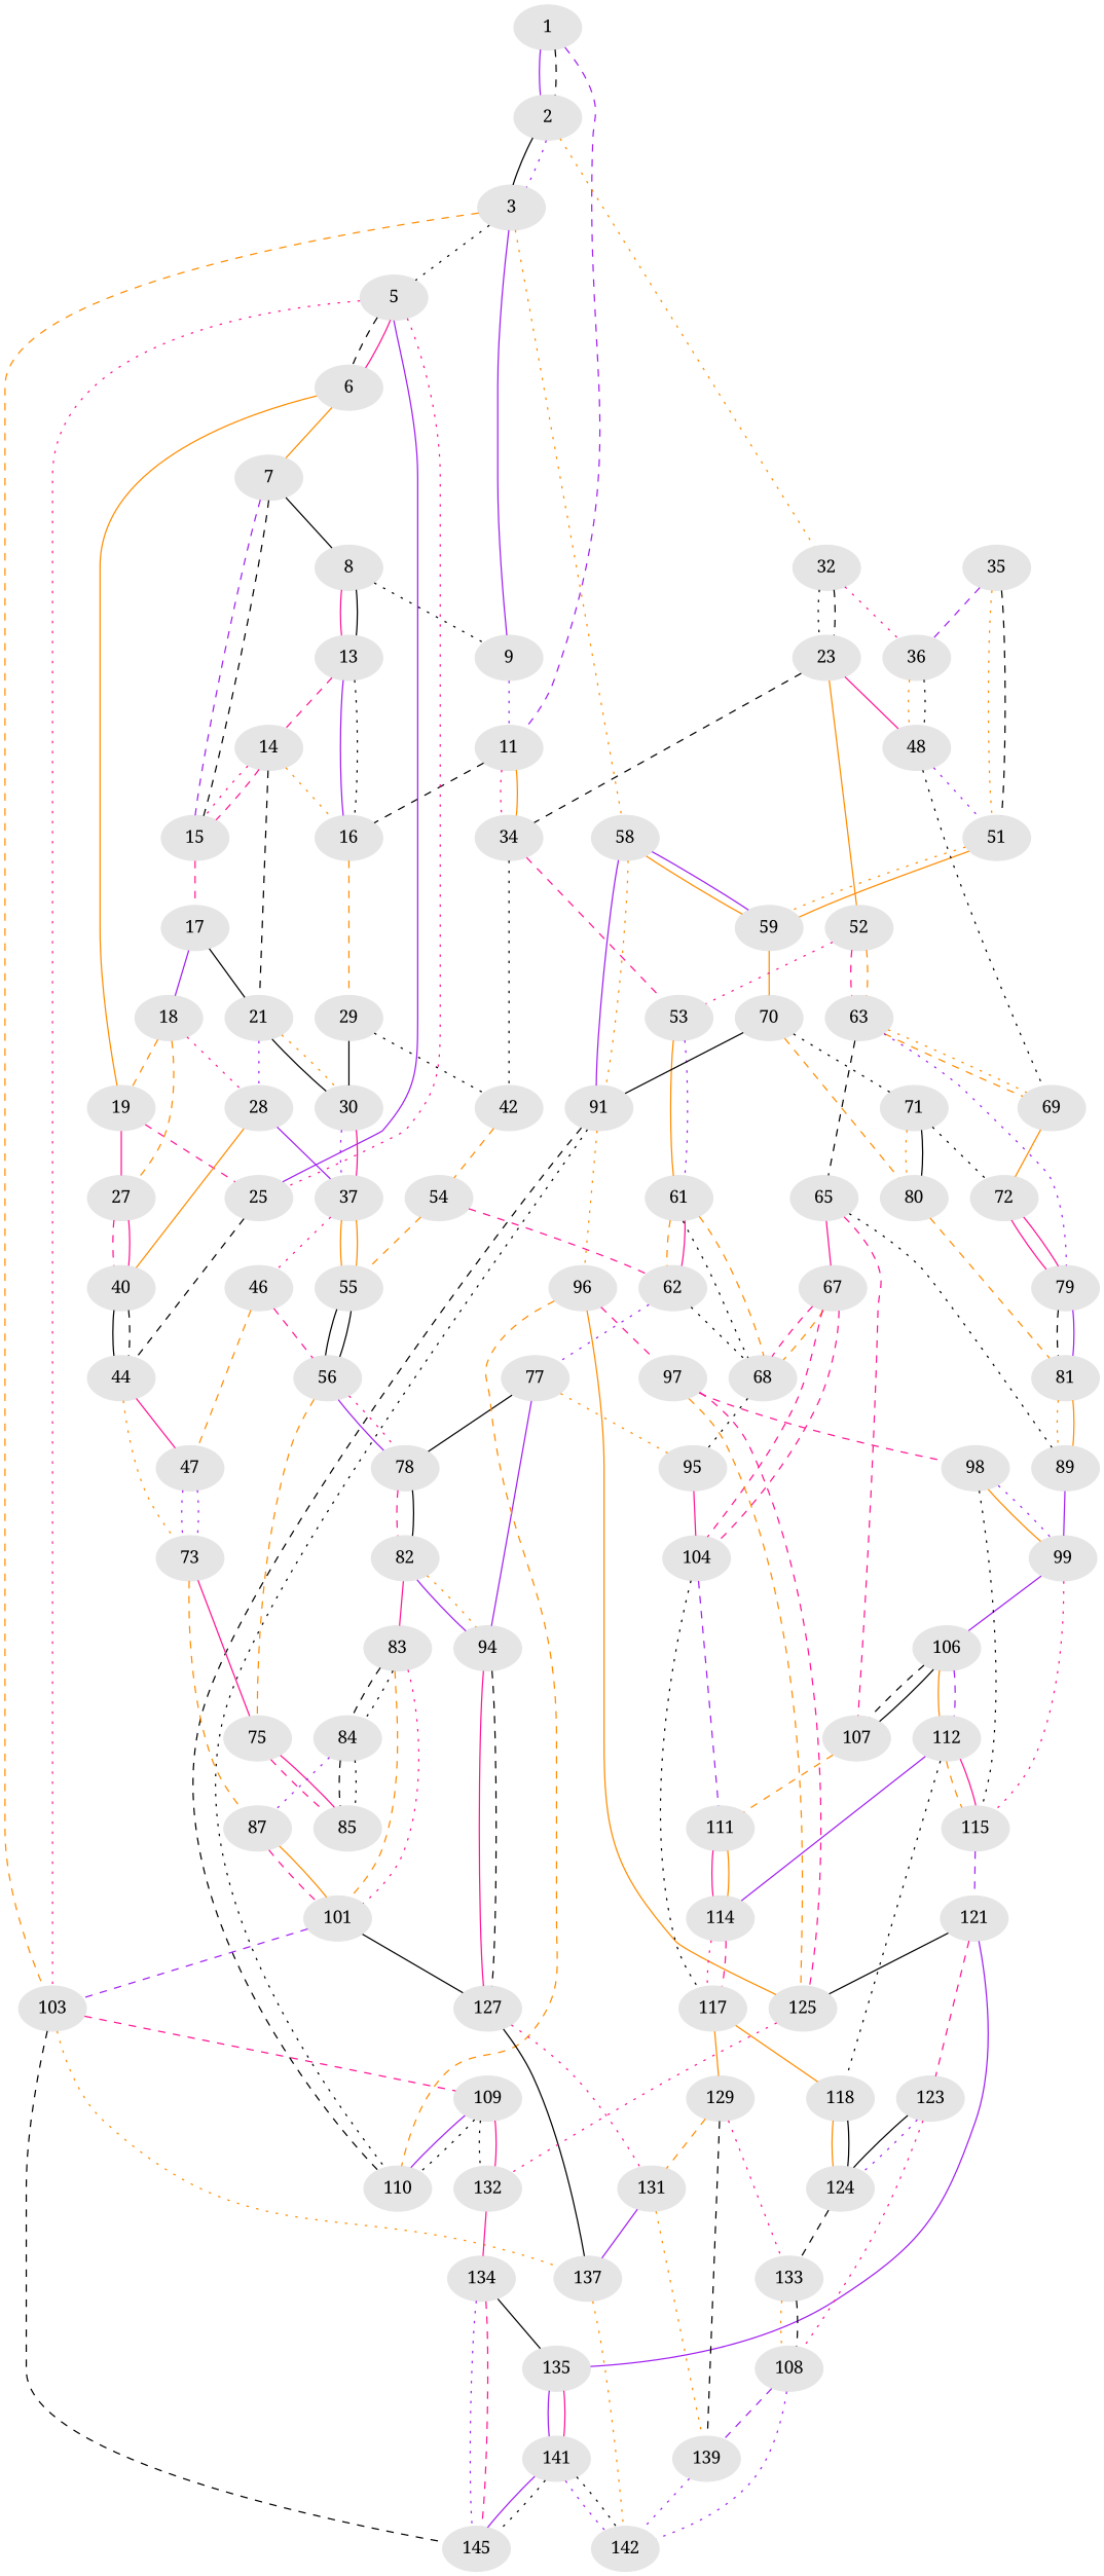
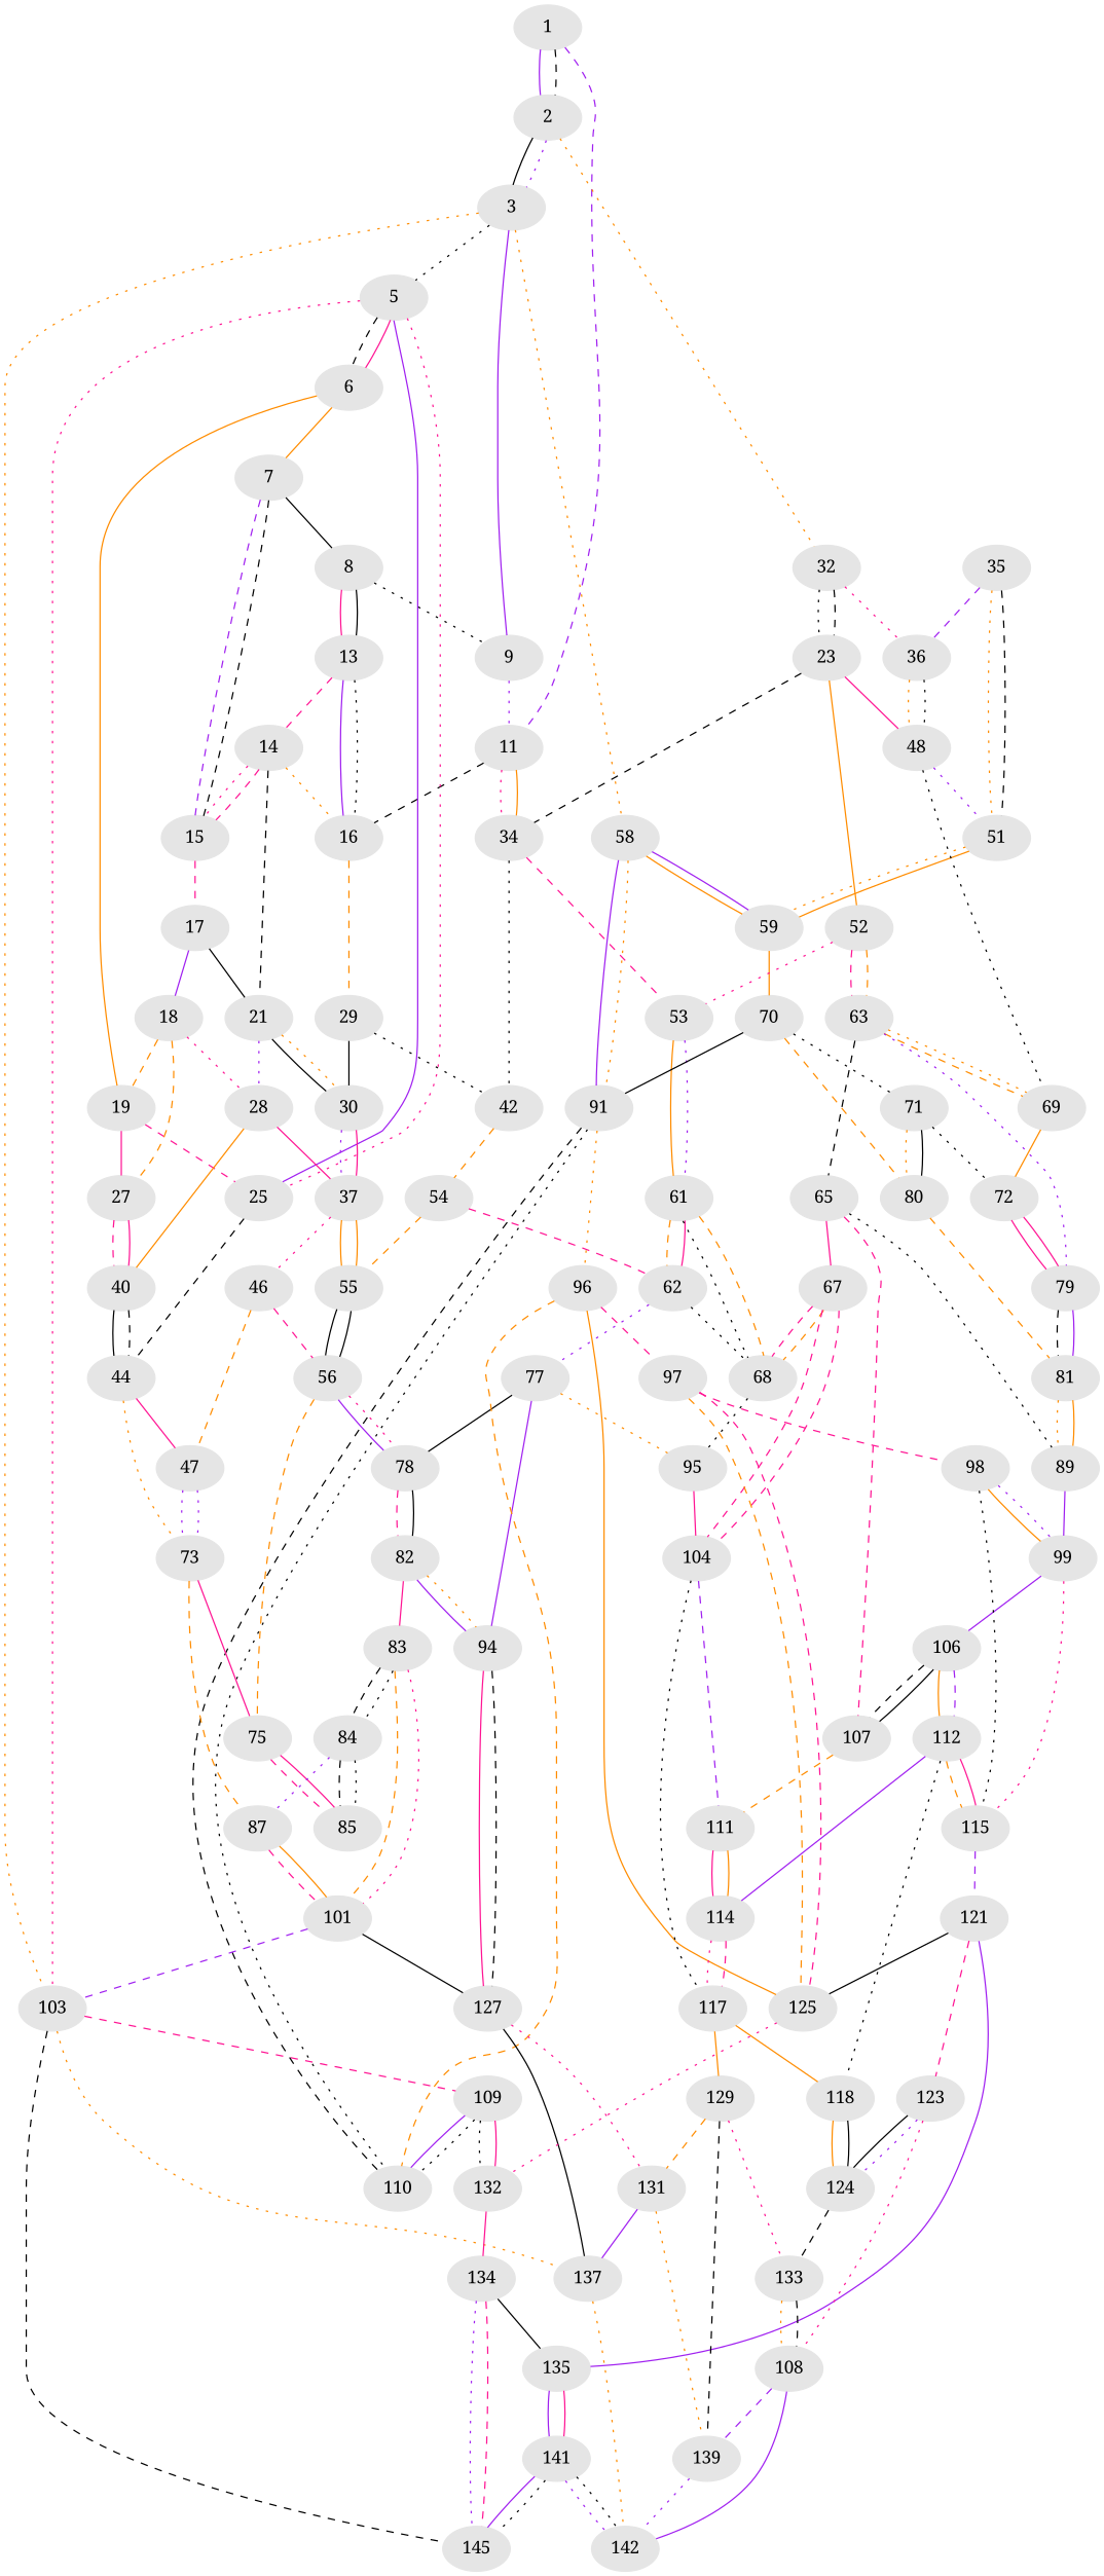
  graph {
    fontname="Noto Serif"
    node [color=gray90 fontname="Noto Serif" style=filled]
    edge [color=black fontname="Noto Serif" style=solid]
    1 [super="+10"]
    2 [super="+31"]
    11 [super="+12"]
    3 [super="+4"]
    32
    16 [super="+23"]
    34 [super="+41"]
    5
    58
    103 [super="+108"]
    9
    n12 [label=23 super="+50"]
    36
    6
    25
    35
    51
    59
    91 [super="+92"]
    109
    137 [super="+146"]
    145
    7
    19 [super="+24"]
    44 [super="+45"]
    8
    15
    27
    13
    17
    14 [super="+20"]
    29
    42 [super="+43"]
    53
    21 [super="+22"]
    28 [super="+39"]
    30
    18 [super="+26"]
    40
    37 [super="+38"]
    47
    73 [super="+74"]
    46
    55
    54 [super="+60"]
    48 [super="+49"]
    52
    69
    63 [super="+64"]
    61
    56 [super="+57"]
    62 [super="+76"]
    75
    87
    78
    72
    70 [super="+90"]
    65 [super="+66"]
    79
    68 [super="+88"]
    77 [super="+93"]
    85
    82
    96 [super="+116"]
    110
    71
    80
    95
    94
    67
    89
    107
    81
    104 [super="+105"]
    99 [super="+100"]
    111
    117 [super="+119"]
    101 [super="+102"]
    127 [super="+128"]
    83
    84 [super="+86"]
    115 [super="+120"]
    106
    97
    125 [super="+126"]
    131 [super="+136"]
    98
    132
    121 [super="+122"]
    112 [super="+113"]
    142 [super="+144"]
    114
    118
    129 [super="+130"]
    134
    124
    123
    135
    133
    139 [super="+143"]
    n101 [label=108 super="+140"]
    141
    1 -- 2 [color=purple weight=2]
    1 -- 2 [style=dashed]
    1 -- 11 [color=purple style=dashed]
    2 -- 3
    2 -- 3 [color=purple style=dotted]
    2 -- 32 [color=darkorange style=dotted]
    11 -- 16 [style=dashed]
    11 -- 34 [color=deeppink style=dotted]
    11 -- 34 [color=darkorange]
    3 -- 5 [style=dotted]
    3 -- 58 [color=darkorange style=dotted]
-   3 -- 103 [color=darkorange style=dashed]
+   3 -- 103 [color=darkorange style=dotted]
    3 -- 9 [color=purple]
    32 -- n12 [style=dotted]
    32 -- n12 [style=dashed]
    32 -- 36 [color=deeppink style=dotted]
    16 -- 29 [color=darkorange style=dashed]
    34 -- 42 [style=dotted]
    34 -- 53 [color=deeppink style=dashed]
    5 -- 103 [color=deeppink style=dotted]
    5 -- 6 [style=dashed]
    5 -- 6 [color=deeppink]
    5 -- 25 [color=purple]
    5 -- 25 [color=deeppink style=dotted]
    58 -- 59 [color=darkorange]
    58 -- 59 [color=purple]
    58 -- 91 [color=purple]
    58 -- 91 [color=darkorange style=dotted]
    103 -- 109 [color=deeppink style=dashed]
    103 -- 137 [color=darkorange style=dotted]
    103 -- 145 [style=dashed]
    9 -- 11 [color=purple style=dotted]
    n12 -- 34 [style=dashed]
    n12 -- 48 [color=deeppink]
    n12 -- 52 [color=darkorange]
    36 -- 48 [color=darkorange style=dotted]
    36 -- 48 [style=dotted]
    6 -- 7 [color=darkorange]
    6 -- 19 [color=darkorange]
    25 -- 44 [style=dashed]
    35 -- 36 [color=purple style=dashed]
    35 -- 51 [color=darkorange style=dotted]
    35 -- 51 [style=dashed]
    51 -- 59 [color=darkorange style=dotted]
    51 -- 59 [color=darkorange]
    59 -- 70 [color=darkorange]
    91 -- 96 [color=darkorange style=dotted]
    91 -- 110 [style=dashed]
    91 -- 110 [style=dotted]
    109 -- 110 [color=purple]
    109 -- 110 [style=dotted]
    109 -- 132 [style=dotted]
    109 -- 132 [color=deeppink]
    137 -- 142 [color=darkorange style=dotted]
    7 -- 8
    7 -- 15 [color=purple style=dashed]
    7 -- 15 [style=dashed]
    19 -- 25 [color=deeppink style=dashed]
    19 -- 27 [color=deeppink]
    44 -- 47 [color=deeppink]
    44 -- 73 [color=darkorange style=dotted]
    8 -- 9 [style=dotted]
    8 -- 13 [color=deeppink]
    8 -- 13
    15 -- 17 [color=deeppink style=dashed]
    27 -- 40 [color=deeppink style=dashed]
    27 -- 40 [color=deeppink]
    13 -- 16 [color=purple]
    13 -- 16 [style=dotted]
    13 -- 14 [color=deeppink style=dashed]
    17 -- 21
    17 -- 18 [color=purple]
    14 -- 16 [color=darkorange style=dotted]
    14 -- 15 [color=deeppink style=dotted]
    14 -- 15 [color=deeppink style=dashed]
    14 -- 21 [style=dashed]
    29 -- 42 [style=dotted]
    29 -- 30
    42 -- 54 [color=darkorange style=dashed weight=2]
    53 -- 61 [color=darkorange]
    53 -- 61 [color=purple style=dotted]
    21 -- 28 [color=purple style=dotted]
    21 -- 30
    21 -- 30 [color=darkorange style=dotted]
    28 -- 40 [color=darkorange]
-   28 -- 37 [color=purple]
+   28 -- 37 [color=deeppink]
    30 -- 37 [color=purple style=dotted]
    30 -- 37 [color=deeppink]
    18 -- 19 [color=darkorange style=dashed]
    18 -- 27 [color=darkorange style=dashed]
    18 -- 28 [color=deeppink style=dotted]
    40 -- 44
    40 -- 44 [style=dashed]
    37 -- 46 [color=deeppink style=dotted]
    37 -- 55 [color=darkorange]
    37 -- 55 [color=darkorange]
    47 -- 73 [color=purple style=dotted]
    47 -- 73 [color=purple style=dotted]
    73 -- 75 [color=deeppink]
    73 -- 87 [color=darkorange style=dashed]
    46 -- 47 [color=darkorange style=dashed]
    46 -- 56 [color=deeppink style=dashed]
    55 -- 56
    55 -- 56
    54 -- 55 [color=darkorange style=dashed]
    54 -- 62 [color=deeppink style=dashed]
    48 -- 51 [color=purple style=dotted]
    48 -- 69 [style=dotted]
    52 -- 53 [color=deeppink style=dotted]
    52 -- 63 [color=deeppink style=dashed]
    52 -- 63 [color=darkorange style=dashed]
    69 -- 72 [color=darkorange]
    63 -- 69 [color=darkorange style=dashed]
    63 -- 69 [color=darkorange style=dotted]
    63 -- 65 [style=dashed]
    63 -- 79 [color=purple style=dotted]
    61 -- 62 [color=darkorange style=dashed]
    61 -- 62 [color=deeppink]
    61 -- 68 [style=dotted]
    61 -- 68 [color=darkorange style=dashed]
    56 -- 75 [color=darkorange style=dashed]
    56 -- 78 [color=purple]
    56 -- 78 [color=deeppink style=dotted]
    62 -- 68 [style=dotted]
    62 -- 77 [color=purple style=dotted]
    75 -- 85 [color=deeppink style=dashed]
    75 -- 85 [color=deeppink]
    87 -- 101 [color=deeppink style=dashed]
    87 -- 101 [color=darkorange]
    78 -- 82 [color=deeppink style=dashed]
    78 -- 82
    72 -- 79 [color=deeppink]
    72 -- 79 [color=deeppink]
    70 -- 91
    70 -- 71 [style=dotted]
    70 -- 80 [color=darkorange style=dashed]
    65 -- 67 [color=deeppink]
    65 -- 89 [style=dotted]
    65 -- 107 [color=deeppink style=dashed]
    79 -- 81 [style=dashed]
    79 -- 81 [color=purple]
    68 -- 95 [style=dotted]
    77 -- 78
    77 -- 95 [color=darkorange style=dotted]
    77 -- 94 [color=purple]
    82 -- 94 [color=purple]
    82 -- 94 [color=darkorange style=dotted]
    82 -- 83 [color=deeppink]
    96 -- 110 [color=darkorange style=dashed]
    96 -- 97 [color=deeppink style=dashed]
    96 -- 125 [color=darkorange]
    71 -- 72 [style=dotted]
    71 -- 80 [color=darkorange style=dotted]
    71 -- 80
    80 -- 81 [color=darkorange style=dashed]
    95 -- 104 [color=deeppink]
    94 -- 127 [color=deeppink]
    94 -- 127 [style=dashed]
    67 -- 68 [color=deeppink style=dashed]
    67 -- 68 [color=darkorange style=dashed]
    67 -- 104 [color=deeppink style=dashed]
    67 -- 104 [color=deeppink style=dashed]
    89 -- 99 [color=purple]
    107 -- 111 [color=darkorange style=dashed]
    81 -- 89 [color=darkorange style=dotted]
    81 -- 89 [color=darkorange]
    104 -- 111 [color=purple style=dashed]
    104 -- 117 [style=dotted]
    99 -- 115 [color=deeppink style=dotted]
    99 -- 106 [color=purple]
    111 -- 114 [color=deeppink]
    111 -- 114 [color=darkorange]
    117 -- 118 [color=darkorange]
    117 -- 129 [color=darkorange]
    101 -- 103 [color=purple style=dashed]
    101 -- 127
    127 -- 137
    127 -- 131 [color=deeppink style=dotted]
    83 -- 101 [color=darkorange style=dashed]
    83 -- 101 [color=deeppink style=dotted]
    83 -- 84 [style=dashed]
    83 -- 84 [style=dotted]
    84 -- 87 [color=purple style=dotted]
    84 -- 85 [style=dashed weight=2]
    84 -- 85 [style=dotted]
    115 -- 121 [color=purple style=dashed]
    106 -- 107 [style=dashed]
    106 -- 107
    106 -- 112 [color=darkorange]
    106 -- 112 [color=purple style=dashed]
    97 -- 125 [color=darkorange style=dashed]
    97 -- 125 [color=deeppink style=dashed]
    97 -- 98 [color=deeppink style=dashed]
    125 -- 132 [color=deeppink style=dotted]
    131 -- 137 [color=purple]
    131 -- 139 [color=darkorange style=dotted]
    98 -- 99 [color=darkorange]
    98 -- 99 [color=purple style=dotted]
    98 -- 115 [style=dotted]
    132 -- 134 [color=deeppink]
    121 -- 125
    121 -- 123 [color=deeppink style=dashed]
    121 -- 135 [color=purple]
    112 -- 115 [color=darkorange style=dashed]
    112 -- 115 [color=deeppink]
    112 -- 114 [color=purple]
    112 -- 118 [style=dotted]
    114 -- 117 [color=deeppink style=dotted]
    114 -- 117 [color=deeppink style=dashed]
    118 -- 124 [color=darkorange]
    118 -- 124
    129 -- 131 [color=darkorange style=dashed]
    129 -- 133 [color=deeppink style=dotted]
    129 -- 139 [style=dashed]
    134 -- 145 [color=purple style=dotted]
    134 -- 145 [color=deeppink style=dashed]
    134 -- 135
    124 -- 133 [style=dashed]
    123 -- 124
    123 -- 124 [color=purple style=dotted]
    123 -- n101 [color=deeppink style=dotted]
    135 -- 141 [color=purple]
    135 -- 141 [color=deeppink]
    133 -- n101 [color=darkorange style=dotted]
    133 -- n101 [style=dashed]
    139 -- 142 [color=purple style=dotted]
-   n101 -- 142 [color=purple style=dotted]
+   n101 -- 142 [color=purple]
    n101 -- 139 [color=purple style=dashed]
    141 -- 145 [color=purple]
    141 -- 145 [style=dotted]
    141 -- 142 [color=purple style=dotted]
    141 -- 142 [style=dotted]
  }
